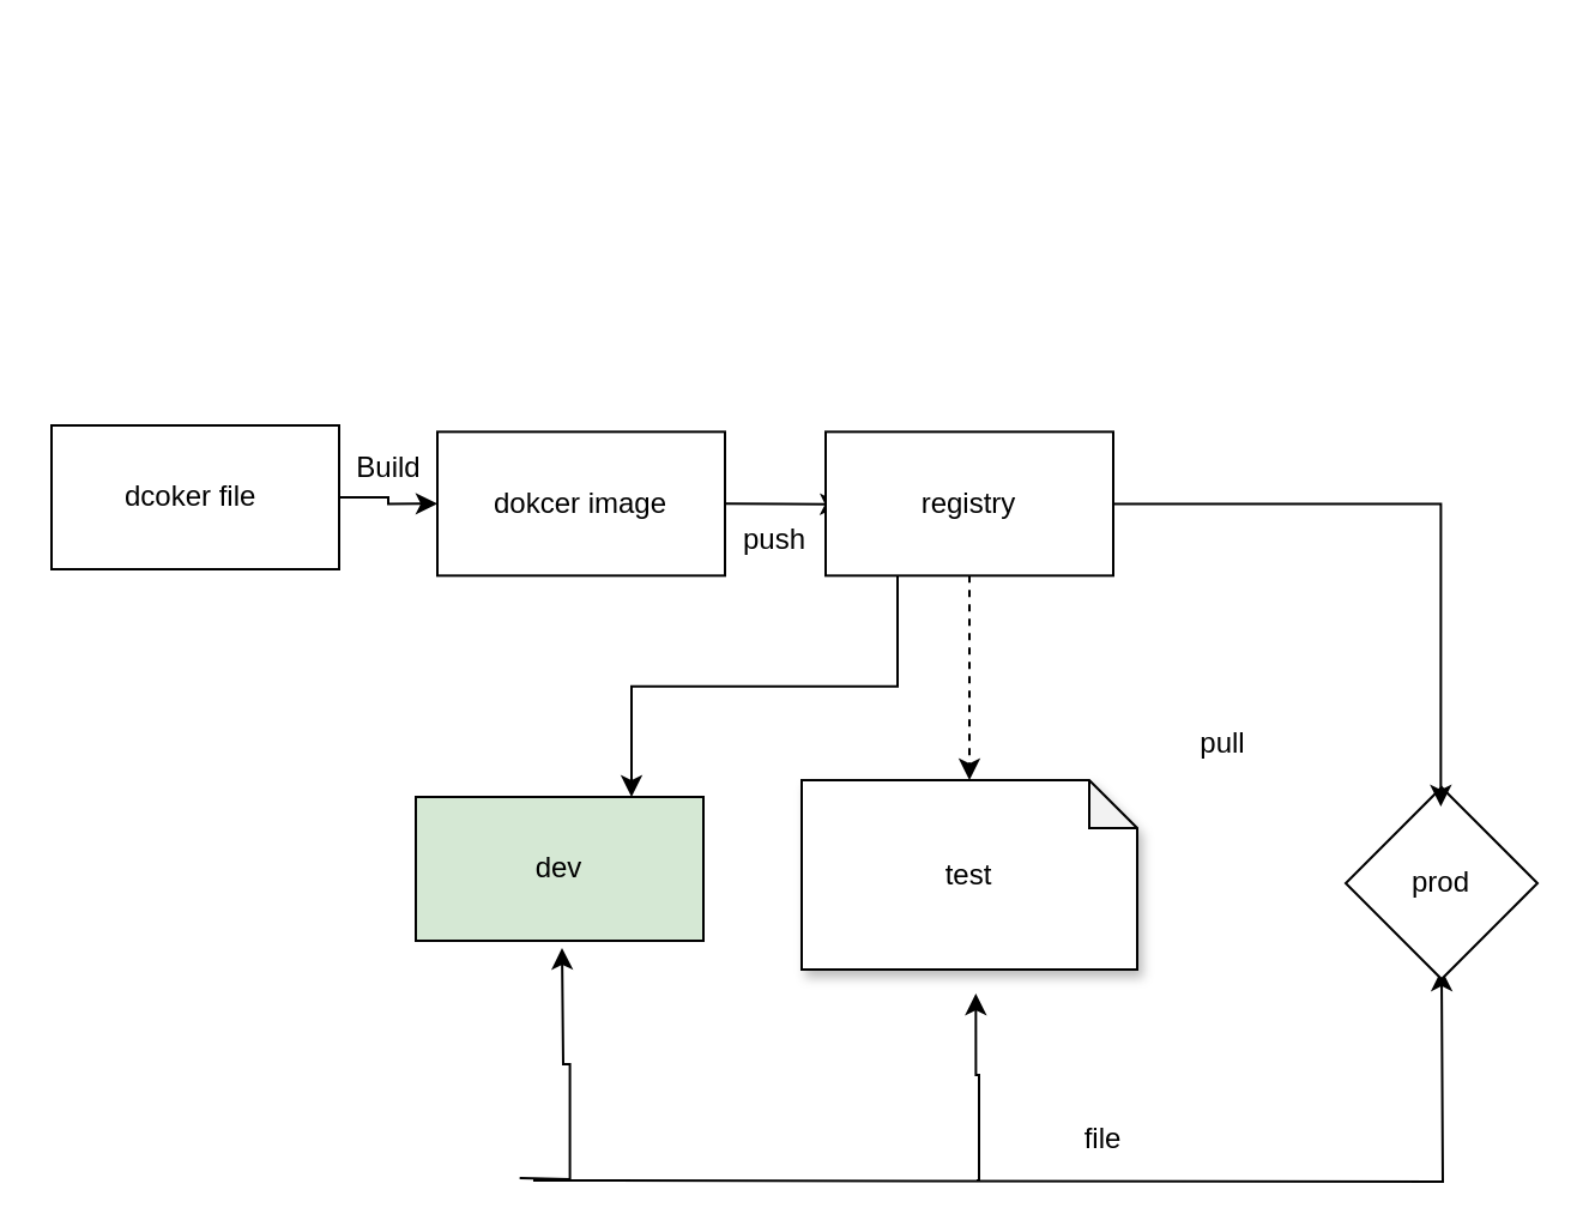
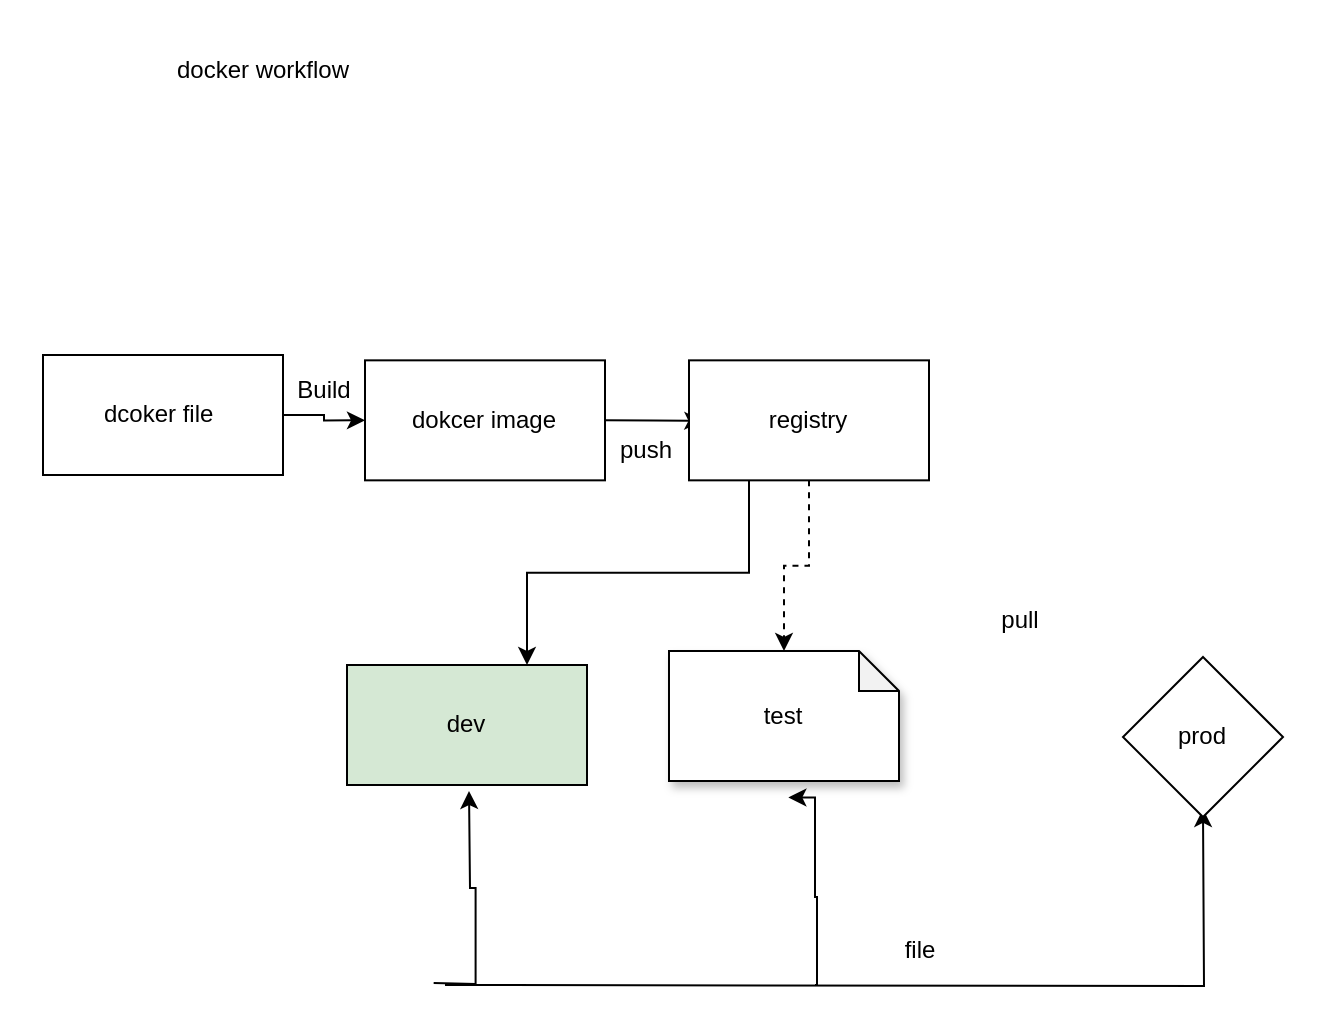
  <mxCell id="0" />
  <mxCell id="1" parent="0" />
  <mxCell id="2" style="edgeStyle=orthogonalEdgeStyle;rounded=0;orthogonalLoop=1;jettySize=auto;html=1;exitX=0;exitY=0.5;exitDx=0;exitDy=0;" edge="1" parent="1" source="3"><mxGeometry relative="1" as="geometry"><mxPoint x="350.667" y="210" as="targetPoint" /></mxGeometry></mxCell>
  <mxCell id="3" value="dokcer image" style="whiteSpace=wrap;html=1;direction=west;" parent="1" vertex="1"><mxGeometry x="181.997" y="179.667" width="120" height="60" as="geometry" /></mxCell>
  <mxCell id="4" style="edgeStyle=orthogonalEdgeStyle;rounded=0;orthogonalLoop=1;jettySize=auto;html=1;exitX=1;exitY=0.5;exitDx=0;exitDy=0;entryX=1;entryY=0.5;entryDx=0;entryDy=0;" edge="1" parent="1" source="5" target="3"><mxGeometry relative="1" as="geometry" /></mxCell>
  <mxCell id="5" value="dcoker file&amp;nbsp;" style="whiteSpace=wrap;html=1;" parent="1" vertex="1"><mxGeometry x="20.997" y="176.997" width="120" height="60" as="geometry" /></mxCell>
  <mxCell id="6" style="edgeStyle=orthogonalEdgeStyle;rounded=0;orthogonalLoop=1;jettySize=auto;html=1;" edge="1" parent="1"><mxGeometry relative="1" as="geometry"><mxPoint x="234" y="395" as="targetPoint" /><mxPoint x="216.33" y="490.997" as="sourcePoint" /></mxGeometry></mxCell>
  <mxCell id="7" value="dev" style="whiteSpace=wrap;html=1;fillColor=#d5e8d4;" vertex="1" parent="1"><mxGeometry x="172.997" y="331.997" width="120" height="60" as="geometry" /></mxCell>
  <mxCell id="8" style="edgeStyle=orthogonalEdgeStyle;rounded=0;orthogonalLoop=1;jettySize=auto;html=1;entryX=0.519;entryY=1.127;entryDx=0;entryDy=0;entryPerimeter=0;" edge="1" parent="1" target="9"><mxGeometry relative="1" as="geometry"><mxPoint x="356" y="593" as="targetPoint" /><mxPoint x="407" y="492" as="sourcePoint" /><Array as="points"><mxPoint x="408" y="492" /><mxPoint x="408" y="448" /><mxPoint x="407" y="448" /></Array></mxGeometry></mxCell>
- <mxCell id="9" value="test" style="shape=note;whiteSpace=wrap;html=1;backgroundOutline=1;darkOpacity=0.05;fillStyle=solid;direction=east;gradientDirection=north;shadow=1;size=20;pointerEvents=1;" vertex="1" parent="1"><mxGeometry x="334" y="325" width="140" height="79" as="geometry" /></mxCell>
+ <mxCell id="9" value="test" style="shape=note;whiteSpace=wrap;html=1;backgroundOutline=1;darkOpacity=0.05;fillStyle=solid;direction=east;gradientDirection=north;shadow=1;size=20;pointerEvents=1;" vertex="1" parent="1"><mxGeometry x="334" y="325" width="115" height="65" as="geometry" /></mxCell>
  <mxCell id="10" style="edgeStyle=orthogonalEdgeStyle;rounded=0;orthogonalLoop=1;jettySize=auto;html=1;entryX=0.5;entryY=1;entryDx=0;entryDy=0;" edge="1" parent="1"><mxGeometry relative="1" as="geometry"><mxPoint x="600.997" y="403.997" as="targetPoint" /><mxPoint x="222" y="492" as="sourcePoint" /></mxGeometry></mxCell>
  <mxCell id="11" value="prod" style="rhombus;whiteSpace=wrap;html=1;" vertex="1" parent="1"><mxGeometry x="560.997" y="327.997" width="80" height="80" as="geometry" /></mxCell>
  <mxCell id="12" value="push" style="text;html=1;align=center;verticalAlign=middle;whiteSpace=wrap;rounded=0;" vertex="1" parent="1"><mxGeometry x="293" y="209.67" width="60" height="30" as="geometry" /></mxCell>
- <mxCell id="14" style="edgeStyle=orthogonalEdgeStyle;rounded=0;orthogonalLoop=1;jettySize=auto;html=1;entryX=0.496;entryY=0.1;entryDx=0;entryDy=0;entryPerimeter=0;" edge="1" parent="1" source="19" target="11"><mxGeometry relative="1" as="geometry" /></mxCell>
+ <mxCell id="13" value="docker workflow" style="text;html=1;align=center;verticalAlign=middle;whiteSpace=wrap;rounded=0;" vertex="1" parent="1"><mxGeometry x="38" y="20" width="187" height="30" as="geometry" /></mxCell>
  <mxCell id="15" value="Build" style="text;html=1;align=center;verticalAlign=middle;whiteSpace=wrap;rounded=0;" vertex="1" parent="1"><mxGeometry x="132" y="179.67" width="60" height="30" as="geometry" /></mxCell>
  <mxCell id="16" value="pull" style="text;html=1;align=center;verticalAlign=middle;whiteSpace=wrap;rounded=0;" vertex="1" parent="1"><mxGeometry x="480" y="295" width="60" height="30" as="geometry" /></mxCell>
  <mxCell id="17" style="edgeStyle=orthogonalEdgeStyle;rounded=0;orthogonalLoop=1;jettySize=auto;html=1;dashed=1;" edge="1" parent="1" source="19" target="9"><mxGeometry relative="1" as="geometry" /></mxCell>
  <mxCell id="18" style="edgeStyle=orthogonalEdgeStyle;rounded=0;orthogonalLoop=1;jettySize=auto;html=1;exitX=0.25;exitY=1;exitDx=0;exitDy=0;entryX=0.75;entryY=0;entryDx=0;entryDy=0;" edge="1" parent="1" source="19" target="7"><mxGeometry relative="1" as="geometry" /></mxCell>
  <mxCell id="19" value="registry" style="rounded=0;whiteSpace=wrap;html=1;" vertex="1" parent="1"><mxGeometry x="344" y="179.67" width="120" height="60" as="geometry" /></mxCell>
  <mxCell id="20" value="file" style="text;html=1;align=center;verticalAlign=middle;whiteSpace=wrap;rounded=0;" vertex="1" parent="1"><mxGeometry x="430" y="460" width="60" height="30" as="geometry" /></mxCell>
